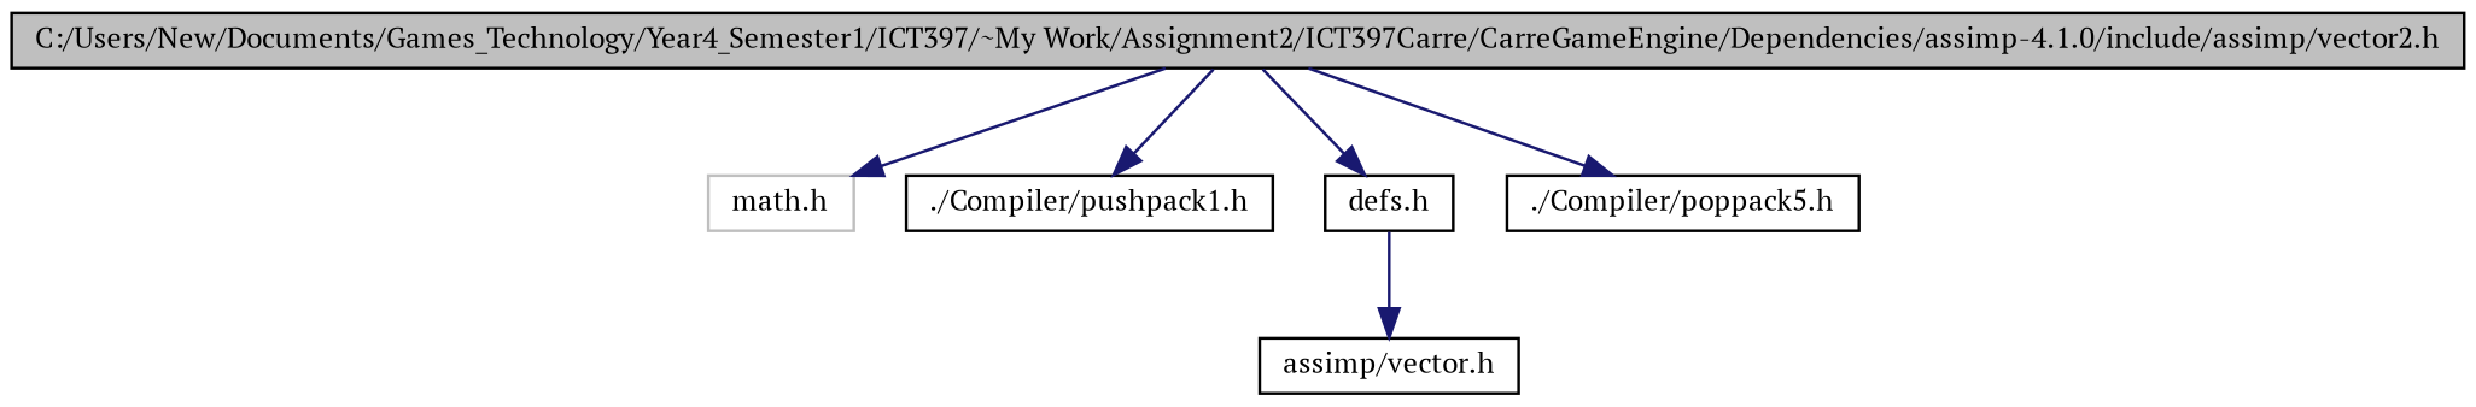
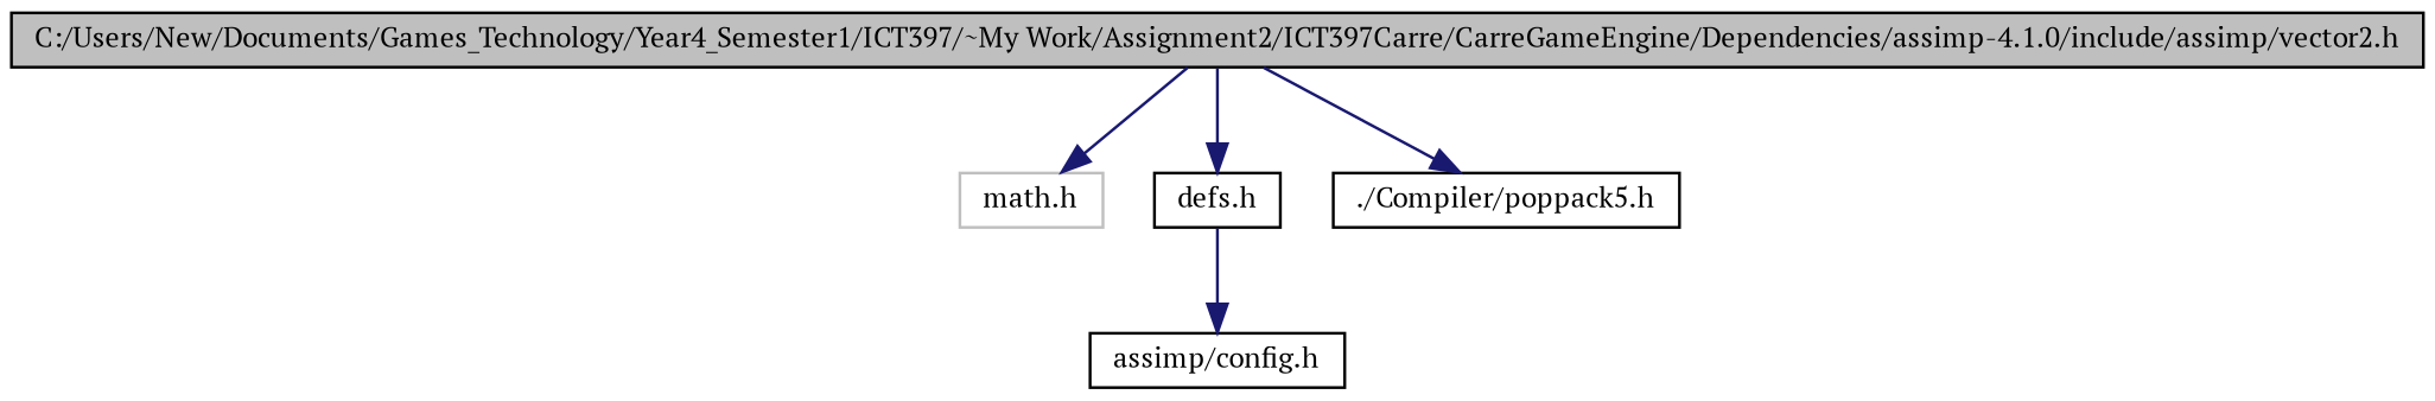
  digraph {
    fontname="PT Serif"
    node [color=black fontname="PT Serif" fontsize=10 shape=record]
    edge [color=midnightblue fontname="PT Serif" fontsize=10 labelfontname=FreeSans labelfontsize=10 style=solid]
    n1 [fillcolor=grey75 fontcolor=black height=0.2 label="C:/Users/New/Documents/Games_Technology/Year4_Semester1/ICT397/~My Work/Assignment2/ICT397Carre/CarreGameEngine/Dependencies/assimp-4.1.0/include/assimp/vector2.h" style=filled width=0.4]
    n2 [color=grey75 height=0.2 label="math.h" width=0.4]
-   n3 [height=0.2 label="./Compiler/pushpack1.h" width=0.4]
    n4 [height=0.2 label="defs.h" width=0.4]
    n5 [height=0.2 label="./Compiler/poppack5.h" width=0.4]
-   n6 [height=0.2 label="assimp/vector.h" width=0.4]
+   n6 [height=0.2 label="assimp/config.h" width=0.4]
    n1 -> n2
-   n1 -> n3
    n1 -> n4
    n1 -> n5
    n4 -> n6
  }
